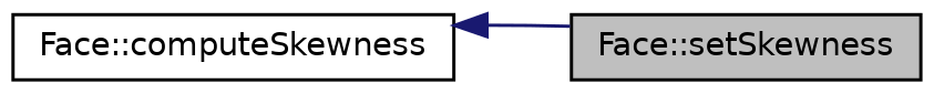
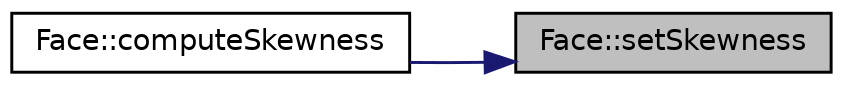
  digraph {
    rankdir=RL
    node [color=black fontname=Helvetica fontsize=10 shape=record style=filled]
    n1 [fillcolor=grey75 fontcolor=black height=0.2 label="Face::setSkewness" width=0.4]
    n2 [fillcolor=white height=0.2 label="Face::computeSkewness" width=0.4]
-   n2 -> n1 [color=midnightblue dir=back fontname=Helvetica fontsize=10 labelfontname=Helvetica labelfontsize=10 style=solid]
+   n1 -> n2 [color=midnightblue dir=back fontname=Helvetica fontsize=10 labelfontname=Helvetica labelfontsize=10 style=solid]
  }
